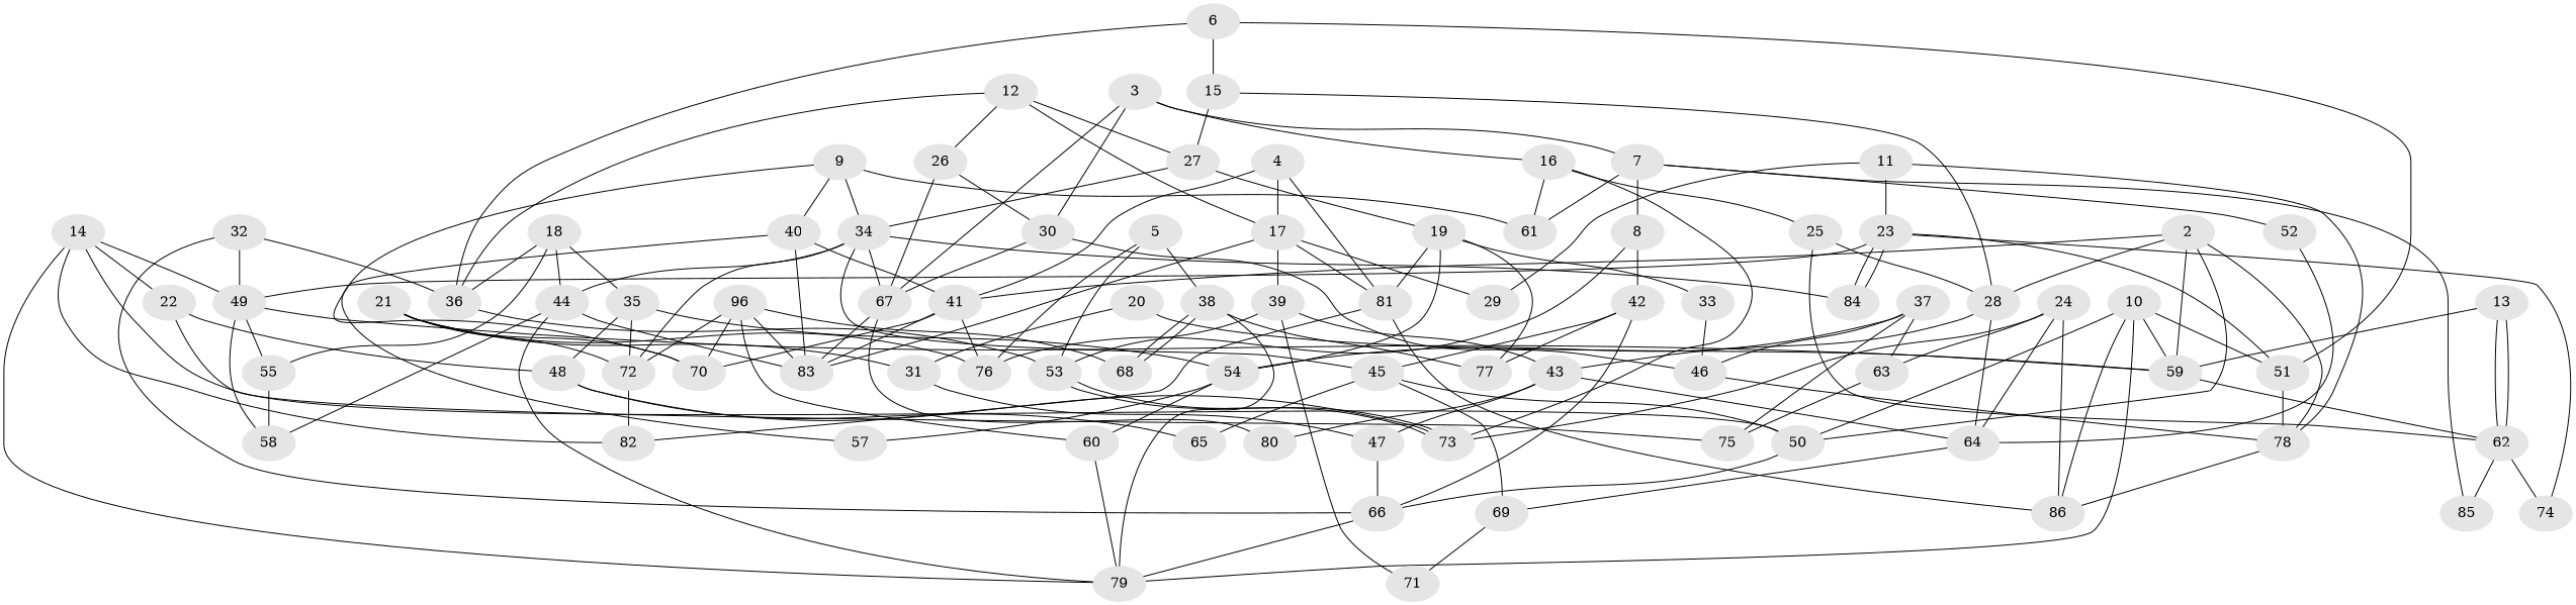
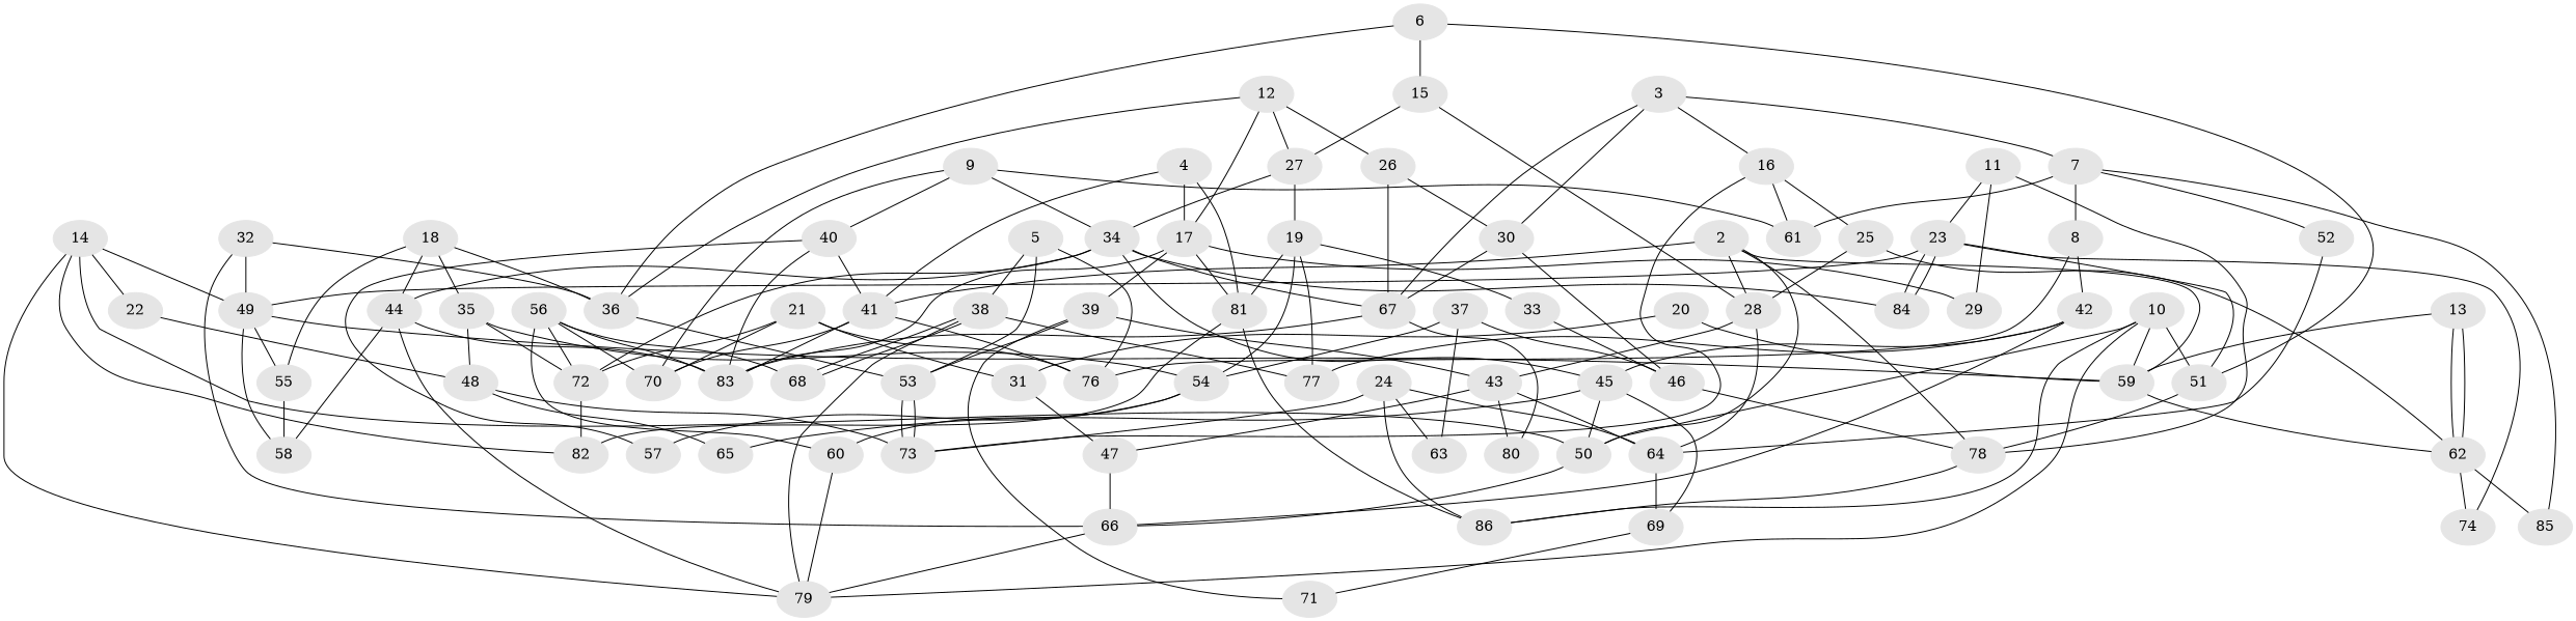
  graph {
    node [color=gray90 style=filled]
    10
    50
    59
    51
    79
    86
    20
    31
    52
    64
    2
    28
    41
    78
    43
    76
    70
    83
    66
    62
    3
    7
    16
    30
    67
    8
    61
    85
    25
    73
    46
    80
    4
    17
    81
    29
    39
    82
    5
    38
    53
    77
    68
    6
    15
    36
    27
    42
    45
    9
    34
    40
    44
    72
    84
    57
    11
    23
    49
    74
    12
    26
    19
    13
    14
    22
    48
-   75
    55
    58
    71
    18
    35
    54
    33
    60
    47
    21
    65
    24
    63
    69
    32
    37
-   56 [label=96]
+   56
    10 -- 50
    10 -- 59
    10 -- 51
    10 -- 79
    10 -- 86
    50 -- 66
    59 -- 62
    51 -- 78
    20 -- 59
    20 -- 31
    31 -- 47
    52 -- 64
    64 -- 69
    2 -- 50
    2 -- 59
    2 -- 28
    2 -- 41
    2 -- 78
    28 -- 64
    28 -- 43
    41 -- 76
    41 -- 70
    41 -- 83
    78 -- 86
    43 -- 64
    43 -- 80
    43 -- 47
    66 -- 79
    62 -- 85
    62 -- 74
    3 -- 7
    3 -- 16
    3 -- 30
    3 -- 67
    7 -- 52
    7 -- 8
    7 -- 61
    7 -- 85
    16 -- 61
    16 -- 25
    16 -- 73
    30 -- 67
    30 -- 46
    67 -- 83
    67 -- 80
    8 -- 76
    8 -- 42
    25 -- 28
    25 -- 62
    46 -- 78
    4 -- 41
    4 -- 17
    4 -- 81
    17 -- 83
    17 -- 81
    17 -- 29
    17 -- 39
    81 -- 86
    81 -- 82
    39 -- 43
    39 -- 53
    39 -- 71
    5 -- 76
    5 -- 38
    5 -- 53
    38 -- 79
    38 -- 77
    38 -- 68
    38 -- 68
    53 -- 73
    53 -- 73
    6 -- 51
    6 -- 15
    6 -- 36
    15 -- 28
    15 -- 27
    36 -- 53
    27 -- 34
    27 -- 19
    42 -- 66
    42 -- 77
    42 -- 45
    45 -- 50
    45 -- 65
    45 -- 69
    9 -- 70
    9 -- 61
    9 -- 34
    9 -- 40
    34 -- 67
    34 -- 45
    34 -- 44
    34 -- 72
    34 -- 84
    40 -- 41
    40 -- 83
    40 -- 57
    44 -- 79
    44 -- 83
    44 -- 58
    72 -- 82
    11 -- 78
    11 -- 29
    11 -- 23
    23 -- 51
    23 -- 84
    23 -- 84
    23 -- 49
    23 -- 74
    49 -- 59
    49 -- 55
    49 -- 58
    12 -- 17
    12 -- 36
    12 -- 27
    12 -- 26
    26 -- 30
    26 -- 67
    19 -- 81
    19 -- 77
    19 -- 54
    19 -- 33
    13 -- 59
    13 -- 62
    13 -- 62
    14 -- 50
    14 -- 79
    14 -- 82
    14 -- 49
    14 -- 22
    22 -- 48
-   22 -- 75
    48 -- 73
    48 -- 65
    55 -- 58
    18 -- 36
    18 -- 44
    18 -- 55
    18 -- 35
    35 -- 72
    35 -- 48
    35 -- 54
    54 -- 57
    54 -- 60
    33 -- 46
    60 -- 79
    47 -- 66
    21 -- 31
    21 -- 76
    21 -- 70
    21 -- 72
    24 -- 86
    24 -- 64
    24 -- 73
    24 -- 63
-   63 -- 75
    69 -- 71
    32 -- 66
    32 -- 36
    32 -- 49
    37 -- 46
-   37 -- 75
    37 -- 54
    37 -- 63
    56 -- 70
    56 -- 83
    56 -- 68
    56 -- 72
    56 -- 60
  }
